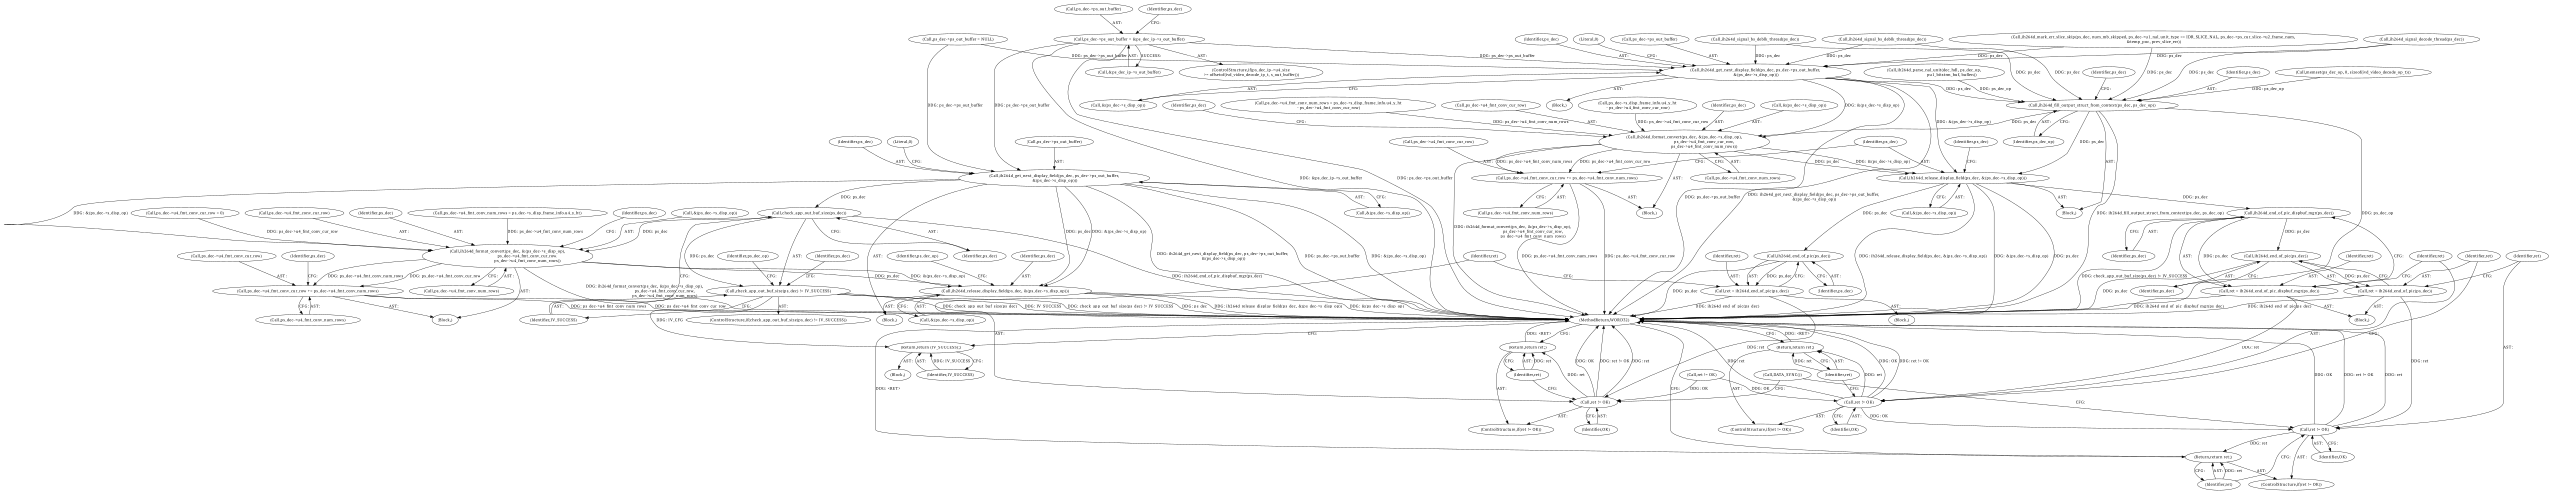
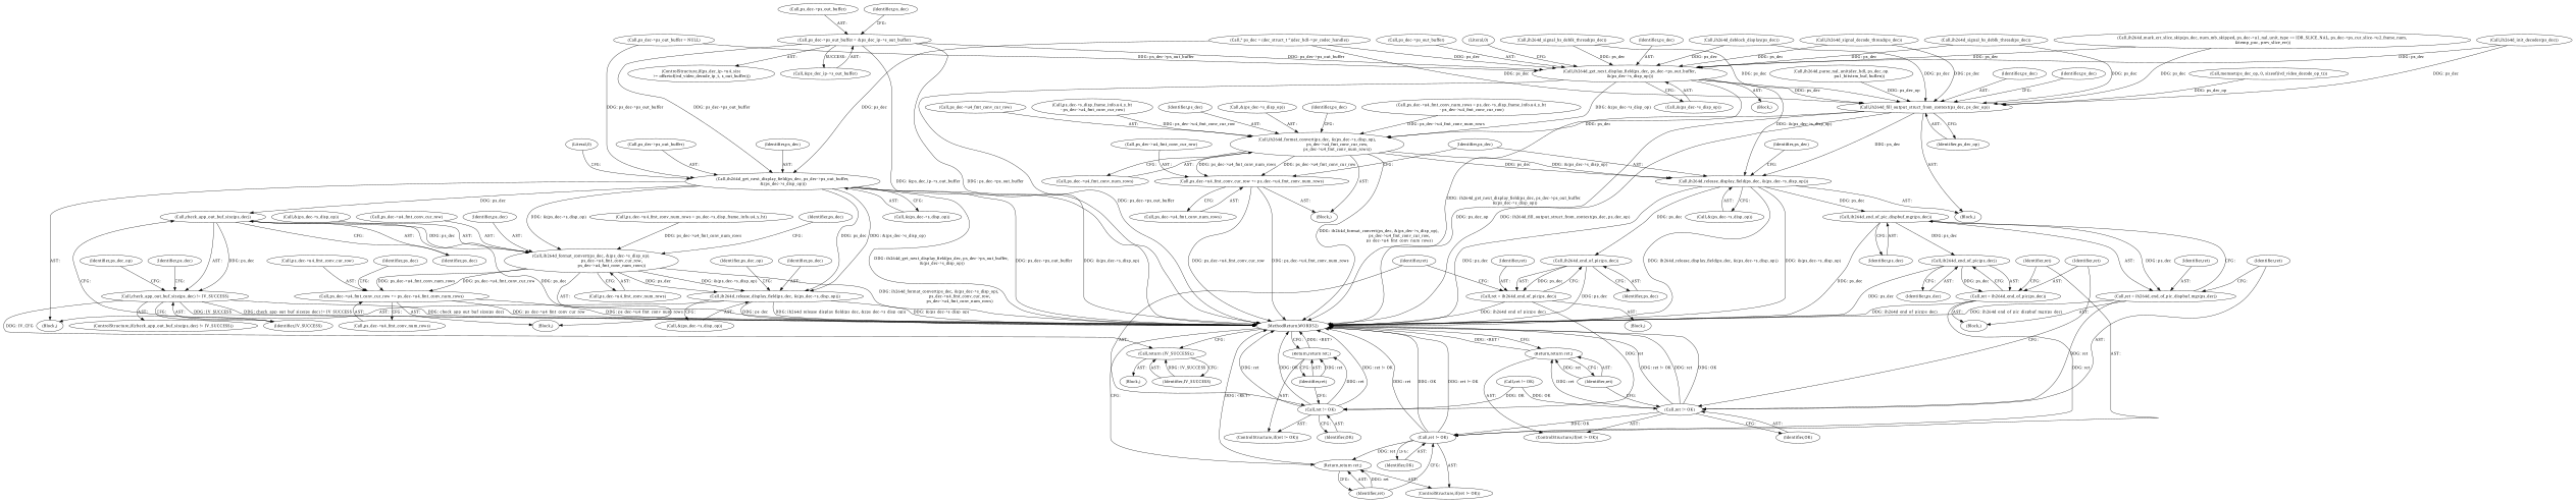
  digraph {
    fontname="PT Serif"
    node [fontname="PT Serif"]
    edge [fontname="PT Serif"]
    n1 [label="(Call,ps_dec->ps_out_buffer = &ps_dec_ip->s_out_buffer)"]
    n2 [label="(Call,ih264d_get_next_display_field(ps_dec, ps_dec->ps_out_buffer,\n &(ps_dec->s_disp_op)))"]
    n3 [label="(Call,ih264d_get_next_display_field(ps_dec, ps_dec->ps_out_buffer,\n &(ps_dec->s_disp_op)))"]
    n4 [label="(ControlStructure,if(ps_dec_ip->u4_size\n >= offsetof(ivd_video_decode_ip_t, s_out_buffer)))"]
    n5 [label="(MethodReturn,WORD32)"]
    n6 [label="(Call,&ps_dec_ip->s_out_buffer)"]
    n7 [label="(Call,check_app_out_buf_size(ps_dec))"]
    n8 [label="(Call,ih264d_format_convert(ps_dec, &(ps_dec->s_disp_op),\n                                  ps_dec->u4_fmt_conv_cur_row,\n                                  ps_dec->u4_fmt_conv_num_rows))"]
    n9 [label="(Call,ih264d_release_display_field(ps_dec, &(ps_dec->s_disp_op)))"]
    n10 [label="(Call,&(ps_dec->s_disp_op))"]
    n11 [label="(Block,)"]
    n12 [label="(Call,ih264d_fill_output_struct_from_context(ps_dec, ps_dec_op))"]
    n13 [label="(Call,ih264d_format_convert(ps_dec, &(ps_dec->s_disp_op),\n                                  ps_dec->u4_fmt_conv_cur_row,\n                                  ps_dec->u4_fmt_conv_num_rows))"]
    n14 [label="(Call,ih264d_release_display_field(ps_dec, &(ps_dec->s_disp_op)))"]
    n15 [label="(Call,&(ps_dec->s_disp_op))"]
    n16 [label="(Block,)"]
-   n17 [label="(Return,return (IV_SUCCESS);)"]
+   n17 [label="(Call,return (IV_SUCCESS);)"]
    n18 [label="(Return,return ret;)"]
    n19 [label="(Return,return ret;)"]
    n20 [label="(Return,return ret;)"]
    n21 [label="(Call,check_app_out_buf_size(ps_dec) != IV_SUCCESS)"]
    n22 [label="(Identifier,ps_dec)"]
    n23 [label="(Call,ps_dec->u4_fmt_conv_cur_row += ps_dec->u4_fmt_conv_num_rows)"]
    n24 [label="(Block,)"]
    n25 [label="(Call,ps_dec->u4_fmt_conv_num_rows)"]
    n26 [label="(Call,&(ps_dec->s_disp_op))"]
    n27 [label="(ControlStructure,if(check_app_out_buf_size(ps_dec) != IV_SUCCESS))"]
    n28 [label="(Identifier,IV_SUCCESS)"]
    n29 [label="(Block,)"]
    n30 [label="(Identifier,IV_SUCCESS)"]
    n31 [label="(Call,ps_dec->u4_fmt_conv_num_rows)"]
    n32 [label="(Block,)"]
    n33 [label="(Identifier,ps_dec_op)"]
    n34 [label="(Call,ps_dec->u4_fmt_conv_cur_row += ps_dec->u4_fmt_conv_num_rows)"]
    n35 [label="(Call,ps_dec->u4_fmt_conv_num_rows)"]
    n36 [label="(Block,)"]
    n37 [label="(Call,ih264d_end_of_pic_dispbuf_mgr(ps_dec))"]
    n38 [label="(Call,ih264d_end_of_pic(ps_dec))"]
    n39 [label="(Call,&(ps_dec->s_disp_op))"]
    n40 [label="(Call,ps_dec->u4_fmt_conv_num_rows)"]
    n41 [label="(Call,ret = ih264d_end_of_pic_dispbuf_mgr(ps_dec))"]
    n42 [label="(Call,ih264d_end_of_pic(ps_dec))"]
    n43 [label="(Identifier,ps_dec)"]
    n44 [label="(Call,ret = ih264d_end_of_pic(ps_dec))"]
    n45 [label="(Identifier,ps_dec)"]
    n46 [label="(Call,ret != OK)"]
    n47 [label="(Block,)"]
    n48 [label="(Call,ret = ih264d_end_of_pic(ps_dec))"]
    n49 [label="(Identifier,ps_dec)"]
    n50 [label="(Call,ret != OK)"]
    n51 [label="(Identifier,OK)"]
    n52 [label="(ControlStructure,if(ret != OK))"]
    n53 [label="(Identifier,ret)"]
    n54 [label="(Identifier,OK)"]
    n55 [label="(ControlStructure,if(ret != OK))"]
    n56 [label="(Identifier,ret)"]
    n57 [label="(Call,ret != OK)"]
    n58 [label="(Block,)"]
    n59 [label="(ControlStructure,if(ret != OK))"]
    n60 [label="(Identifier,OK)"]
    n61 [label="(Identifier,ret)"]
    n62 [label="(Identifier,ret)"]
    n63 [label="(Call,ps_dec->s_disp_frame_info.u4_y_ht\n - ps_dec->u4_fmt_conv_cur_row)"]
    n64 [label="(Call,&(ps_dec->s_disp_op))"]
    n65 [label="(Identifier,ps_dec)"]
    n66 [label="(Call,ps_dec->ps_out_buffer)"]
+   n67 [label="(Call,* ps_dec = (dec_struct_t *)(dec_hdl->pv_codec_handle))"]
    n68 [label="(Literal,0)"]
    n69 [label="(Identifier,ps_dec)"]
    n70 [label="(Identifier,ret)"]
-   n71 [label="(Call,ps_dec->u4_fmt_conv_cur_row = 0)"]
    n72 [label="(Identifier,ps_dec)"]
    n73 [label="(Identifier,ps_dec)"]
    n74 [label="(Call,ps_dec->u4_fmt_conv_cur_row)"]
    n75 [label="(Identifier,ret)"]
    n76 [label="(Call,ps_dec->u4_fmt_conv_cur_row)"]
+   n77 [label="(Call,ih264d_deblock_display(ps_dec))"]
    n78 [label="(Call,&(ps_dec->s_disp_op))"]
    n79 [label="(Call,ps_dec->ps_out_buffer)"]
    n80 [label="(Call,ps_dec->u4_fmt_conv_cur_row)"]
    n81 [label="(Identifier,ps_dec)"]
    n82 [label="(Identifier,ps_dec)"]
    n83 [label="(Call,ps_dec->u4_fmt_conv_num_rows = ps_dec->s_disp_frame_info.u4_y_ht)"]
    n84 [label="(Identifier,ps_dec)"]
    n85 [label="(Call,ps_dec->u4_fmt_conv_num_rows = ps_dec->s_disp_frame_info.u4_y_ht\n - ps_dec->u4_fmt_conv_cur_row)"]
    n86 [label="(Identifier,ps_dec)"]
    n87 [label="(Identifier,ret)"]
    n88 [label="(Call,ih264d_signal_bs_deblk_thread(ps_dec))"]
    n89 [label="(Identifier,ps_dec)"]
    n90 [label="(Identifier,ps_dec_op)"]
    n91 [label="(Identifier,ps_dec)"]
    n92 [label="(Identifier,ret)"]
    n93 [label="(Identifier,ps_dec)"]
    n94 [label="(Call,ih264d_signal_bs_deblk_thread(ps_dec))"]
    n95 [label="(Call,ih264d_mark_err_slice_skip(ps_dec, num_mb_skipped, ps_dec->u1_nal_unit_type == IDR_SLICE_NAL, ps_dec->ps_cur_slice->u2_frame_num,\n &temp_poc, prev_slice_err))"]
    n96 [label="(Call,ps_dec->u4_fmt_conv_cur_row)"]
    n97 [label="(Literal,0)"]
    n98 [label="(Call,ps_dec->ps_out_buffer = NULL)"]
    n99 [label="(Call,ps_dec->ps_out_buffer)"]
-   n100 [label="(Call,DATA_SYNC())"]
    n101 [label="(Call,memset(ps_dec_op, 0, sizeof(ivd_video_decode_op_t)))"]
    n102 [label="(Identifier,ps_dec)"]
    n103 [label="(Call,ret != OK)"]
    n104 [label="(Identifier,ps_dec_op)"]
    n105 [label="(Call,ih264d_signal_decode_thread(ps_dec))"]
    n106 [label="(Call,ih264d_parse_nal_unit(dec_hdl, ps_dec_op,\n                              pu1_bitstrm_buf, buflen))"]
    n107 [label="(Identifier,ps_dec)"]
+   n108 [label="(Call,ih264d_init_decoder(ps_dec))"]
    n109 [label="(Identifier,ps_dec)"]
    n110 [label="(Identifier,ret)"]
    n1 -> n2 [label="DDG: ps_dec->ps_out_buffer"]
    n1 -> n3 [label="DDG: ps_dec->ps_out_buffer"]
    n1 -> n4 [label="AST: "]
    n1 -> n5 [label="DDG: &ps_dec_ip->s_out_buffer"]
    n1 -> n5 [label="DDG: ps_dec->ps_out_buffer"]
    n1 -> n6 [label="SUCCESS: "]
    n2 -> n5 [label="DDG: ps_dec->ps_out_buffer"]
    n2 -> n5 [label="DDG: &(ps_dec->s_disp_op)"]
    n2 -> n5 [label="DDG: ih264d_get_next_display_field(ps_dec, ps_dec->ps_out_buffer,\n &(ps_dec->s_disp_op))"]
    n2 -> n7 [label="DDG: ps_dec"]
    n2 -> n8 [label="DDG: &(ps_dec->s_disp_op)"]
    n2 -> n9 [label="DDG: ps_dec"]
    n2 -> n9 [label="DDG: &(ps_dec->s_disp_op)"]
    n2 -> n10 [label="CFG: "]
    n2 -> n11 [label="AST: "]
    n3 -> n5 [label="DDG: ps_dec->ps_out_buffer"]
    n3 -> n5 [label="DDG: ih264d_get_next_display_field(ps_dec, ps_dec->ps_out_buffer,\n &(ps_dec->s_disp_op))"]
    n3 -> n12 [label="DDG: ps_dec"]
    n3 -> n13 [label="DDG: &(ps_dec->s_disp_op)"]
    n3 -> n14 [label="DDG: &(ps_dec->s_disp_op)"]
    n3 -> n15 [label="CFG: "]
    n3 -> n16 [label="AST: "]
    n5 -> n17 [label="CFG: "]
    n5 -> n18 [label="CFG: "]
    n5 -> n19 [label="CFG: "]
    n5 -> n20 [label="CFG: "]
    n6 -> n1 [label="AST: "]
-   n7 -> n5 [label="DDG: ih264d_end_of_pic_dispbuf_mgr(ps_dec)"]
+   n7 -> n5 [label="DDG: ps_dec"]
    n7 -> n8 [label="DDG: ps_dec"]
    n7 -> n21 [label="AST: "]
    n7 -> n21 [label="DDG: ps_dec"]
    n7 -> n22 [label="CFG: "]
    n8 -> n5 [label="DDG: ih264d_format_convert(ps_dec, &(ps_dec->s_disp_op),\n                                  ps_dec->u4_fmt_conv_cur_row,\n                                  ps_dec->u4_fmt_conv_num_rows)"]
    n8 -> n9 [label="DDG: ps_dec"]
    n8 -> n9 [label="DDG: &(ps_dec->s_disp_op)"]
    n8 -> n23 [label="DDG: ps_dec->u4_fmt_conv_num_rows"]
    n8 -> n23 [label="DDG: ps_dec->u4_fmt_conv_cur_row"]
    n8 -> n24 [label="AST: "]
    n8 -> n25 [label="CFG: "]
    n9 -> n5 [label="DDG: ps_dec"]
    n9 -> n5 [label="DDG: ih264d_release_display_field(ps_dec, &(ps_dec->s_disp_op))"]
    n9 -> n5 [label="DDG: &(ps_dec->s_disp_op)"]
    n9 -> n11 [label="AST: "]
    n9 -> n26 [label="CFG: "]
    n10 -> n2 [label="AST: "]
    n12 -> n5 [label="DDG: ih264d_fill_output_struct_from_context(ps_dec, ps_dec_op)"]
    n12 -> n5 [label="DDG: ps_dec_op"]
    n12 -> n13 [label="DDG: ps_dec"]
    n12 -> n14 [label="DDG: ps_dec"]
    n12 -> n32 [label="AST: "]
    n12 -> n33 [label="CFG: "]
    n13 -> n5 [label="DDG: ih264d_format_convert(ps_dec, &(ps_dec->s_disp_op),\n                                  ps_dec->u4_fmt_conv_cur_row,\n                                  ps_dec->u4_fmt_conv_num_rows)"]
    n13 -> n14 [label="DDG: ps_dec"]
    n13 -> n14 [label="DDG: &(ps_dec->s_disp_op)"]
    n13 -> n34 [label="DDG: ps_dec->u4_fmt_conv_num_rows"]
    n13 -> n34 [label="DDG: ps_dec->u4_fmt_conv_cur_row"]
    n13 -> n35 [label="CFG: "]
    n13 -> n36 [label="AST: "]
    n14 -> n5 [label="DDG: ih264d_release_display_field(ps_dec, &(ps_dec->s_disp_op))"]
    n14 -> n5 [label="DDG: &(ps_dec->s_disp_op)"]
    n14 -> n5 [label="DDG: ps_dec"]
    n14 -> n32 [label="AST: "]
    n14 -> n37 [label="DDG: ps_dec"]
    n14 -> n38 [label="DDG: ps_dec"]
    n14 -> n39 [label="CFG: "]
    n15 -> n3 [label="AST: "]
    n17 -> n29 [label="AST: "]
    n17 -> n30 [label="CFG: "]
    n18 -> n5 [label="DDG: <RET>"]
    n18 -> n52 [label="AST: "]
    n18 -> n53 [label="CFG: "]
    n19 -> n5 [label="DDG: <RET>"]
    n19 -> n55 [label="AST: "]
    n19 -> n56 [label="CFG: "]
    n20 -> n5 [label="DDG: <RET>"]
    n20 -> n59 [label="AST: "]
    n20 -> n61 [label="CFG: "]
    n21 -> n5 [label="DDG: check_app_out_buf_size(ps_dec)"]
    n21 -> n5 [label="DDG: IV_SUCCESS"]
    n21 -> n5 [label="DDG: check_app_out_buf_size(ps_dec) != IV_SUCCESS"]
    n21 -> n17 [label="DDG: IV_CFG"]
    n21 -> n27 [label="AST: "]
    n21 -> n28 [label="CFG: "]
    n22 -> n7 [label="AST: "]
    n23 -> n5 [label="DDG: ps_dec->u4_fmt_conv_cur_row"]
    n23 -> n5 [label="DDG: ps_dec->u4_fmt_conv_num_rows"]
    n23 -> n24 [label="AST: "]
    n23 -> n31 [label="CFG: "]
    n25 -> n8 [label="AST: "]
    n26 -> n9 [label="AST: "]
    n28 -> n7 [label="CFG: "]
    n28 -> n21 [label="AST: "]
    n30 -> n17 [label="AST: "]
    n30 -> n17 [label="DDG: IV_SUCCESS"]
    n31 -> n23 [label="AST: "]
    n33 -> n12 [label="AST: "]
    n34 -> n5 [label="DDG: ps_dec->u4_fmt_conv_num_rows"]
    n34 -> n5 [label="DDG: ps_dec->u4_fmt_conv_cur_row"]
    n34 -> n36 [label="AST: "]
    n34 -> n40 [label="CFG: "]
    n35 -> n13 [label="AST: "]
-   n37 -> n5 [label="DDG: check_app_out_buf_size(ps_dec) != IV_SUCCESS"]
+   n37 -> n5 [label="DDG: ps_dec"]
    n37 -> n41 [label="AST: "]
    n37 -> n41 [label="DDG: ps_dec"]
    n37 -> n42 [label="DDG: ps_dec"]
    n37 -> n43 [label="CFG: "]
    n38 -> n5 [label="DDG: ps_dec"]
    n38 -> n44 [label="AST: "]
    n38 -> n44 [label="DDG: ps_dec"]
    n38 -> n45 [label="CFG: "]
    n39 -> n14 [label="AST: "]
    n40 -> n34 [label="AST: "]
    n41 -> n5 [label="DDG: ih264d_end_of_pic_dispbuf_mgr(ps_dec)"]
    n41 -> n37 [label="CFG: "]
    n41 -> n46 [label="DDG: ret"]
    n41 -> n47 [label="AST: "]
    n42 -> n5 [label="DDG: ps_dec"]
    n42 -> n48 [label="AST: "]
    n42 -> n48 [label="DDG: ps_dec"]
    n42 -> n49 [label="CFG: "]
    n43 -> n37 [label="AST: "]
    n44 -> n5 [label="DDG: ih264d_end_of_pic(ps_dec)"]
    n44 -> n38 [label="CFG: "]
    n44 -> n57 [label="DDG: ret"]
    n44 -> n58 [label="AST: "]
    n45 -> n38 [label="AST: "]
    n46 -> n5 [label="DDG: OK"]
    n46 -> n5 [label="DDG: ret"]
    n46 -> n5 [label="DDG: ret != OK"]
    n46 -> n18 [label="DDG: ret"]
    n46 -> n50 [label="DDG: OK"]
    n46 -> n51 [label="CFG: "]
    n46 -> n52 [label="AST: "]
    n48 -> n5 [label="DDG: ih264d_end_of_pic(ps_dec)"]
    n48 -> n42 [label="CFG: "]
    n48 -> n47 [label="AST: "]
    n48 -> n50 [label="DDG: ret"]
    n49 -> n42 [label="AST: "]
    n50 -> n5 [label="DDG: OK"]
    n50 -> n5 [label="DDG: ret != OK"]
    n50 -> n5 [label="DDG: ret"]
    n50 -> n19 [label="DDG: ret"]
    n50 -> n54 [label="CFG: "]
    n50 -> n55 [label="AST: "]
    n51 -> n46 [label="AST: "]
    n53 -> n18 [label="AST: "]
    n53 -> n18 [label="DDG: ret"]
    n53 -> n46 [label="CFG: "]
    n54 -> n50 [label="AST: "]
    n56 -> n19 [label="AST: "]
    n56 -> n19 [label="DDG: ret"]
    n56 -> n50 [label="CFG: "]
    n57 -> n5 [label="DDG: ret"]
    n57 -> n5 [label="DDG: OK"]
    n57 -> n5 [label="DDG: ret != OK"]
    n57 -> n20 [label="DDG: ret"]
    n57 -> n59 [label="AST: "]
    n57 -> n60 [label="CFG: "]
    n60 -> n57 [label="AST: "]
    n61 -> n20 [label="AST: "]
    n61 -> n20 [label="DDG: ret"]
    n61 -> n57 [label="CFG: "]
    n62 -> n48 [label="CFG: "]
    n62 -> n50 [label="AST: "]
    n63 -> n13 [label="DDG: ps_dec->u4_fmt_conv_cur_row"]
    n64 -> n8 [label="AST: "]
    n65 -> n13 [label="AST: "]
    n66 -> n1 [label="AST: "]
+   n67 -> n2 [label="DDG: ps_dec"]
+   n67 -> n3 [label="DDG: ps_dec"]
+   n67 -> n12 [label="DDG: ps_dec"]
    n68 -> n3 [label="CFG: "]
    n69 -> n12 [label="CFG: "]
    n70 -> n46 [label="CFG: "]
    n70 -> n48 [label="AST: "]
-   n71 -> n8 [label="DDG: ps_dec->u4_fmt_conv_cur_row"]
    n72 -> n3 [label="AST: "]
    n73 -> n14 [label="CFG: "]
    n74 -> n8 [label="AST: "]
    n75 -> n41 [label="AST: "]
    n76 -> n23 [label="AST: "]
+   n77 -> n3 [label="DDG: ps_dec"]
+   n77 -> n12 [label="DDG: ps_dec"]
    n78 -> n13 [label="AST: "]
    n79 -> n2 [label="AST: "]
    n80 -> n34 [label="AST: "]
    n81 -> n8 [label="AST: "]
    n82 -> n2 [label="AST: "]
    n83 -> n8 [label="DDG: ps_dec->u4_fmt_conv_num_rows"]
    n84 -> n13 [label="CFG: "]
    n85 -> n13 [label="DDG: ps_dec->u4_fmt_conv_num_rows"]
    n86 -> n1 [label="CFG: "]
    n87 -> n44 [label="AST: "]
    n88 -> n3 [label="DDG: ps_dec"]
    n88 -> n12 [label="DDG: ps_dec"]
    n89 -> n12 [label="AST: "]
    n90 -> n9 [label="CFG: "]
    n91 -> n9 [label="AST: "]
    n92 -> n41 [label="CFG: "]
    n92 -> n46 [label="AST: "]
    n93 -> n21 [label="CFG: "]
    n94 -> n3 [label="DDG: ps_dec"]
    n94 -> n12 [label="DDG: ps_dec"]
    n95 -> n3 [label="DDG: ps_dec"]
    n95 -> n12 [label="DDG: ps_dec"]
    n96 -> n13 [label="AST: "]
    n97 -> n2 [label="CFG: "]
    n98 -> n2 [label="DDG: ps_dec->ps_out_buffer"]
    n98 -> n3 [label="DDG: ps_dec->ps_out_buffer"]
    n99 -> n3 [label="AST: "]
-   n100 -> n50 [label="CFG: "]
-   n100 -> n57 [label="CFG: "]
    n101 -> n12 [label="DDG: ps_dec_op"]
    n102 -> n8 [label="CFG: "]
    n103 -> n46 [label="DDG: OK"]
    n103 -> n57 [label="DDG: OK"]
    n104 -> n21 [label="CFG: "]
    n105 -> n3 [label="DDG: ps_dec"]
    n105 -> n12 [label="DDG: ps_dec"]
    n106 -> n12 [label="DDG: ps_dec_op"]
    n107 -> n23 [label="CFG: "]
+   n108 -> n3 [label="DDG: ps_dec"]
+   n108 -> n12 [label="DDG: ps_dec"]
    n109 -> n14 [label="AST: "]
    n109 -> n34 [label="CFG: "]
    n110 -> n44 [label="CFG: "]
    n110 -> n57 [label="AST: "]
  }
